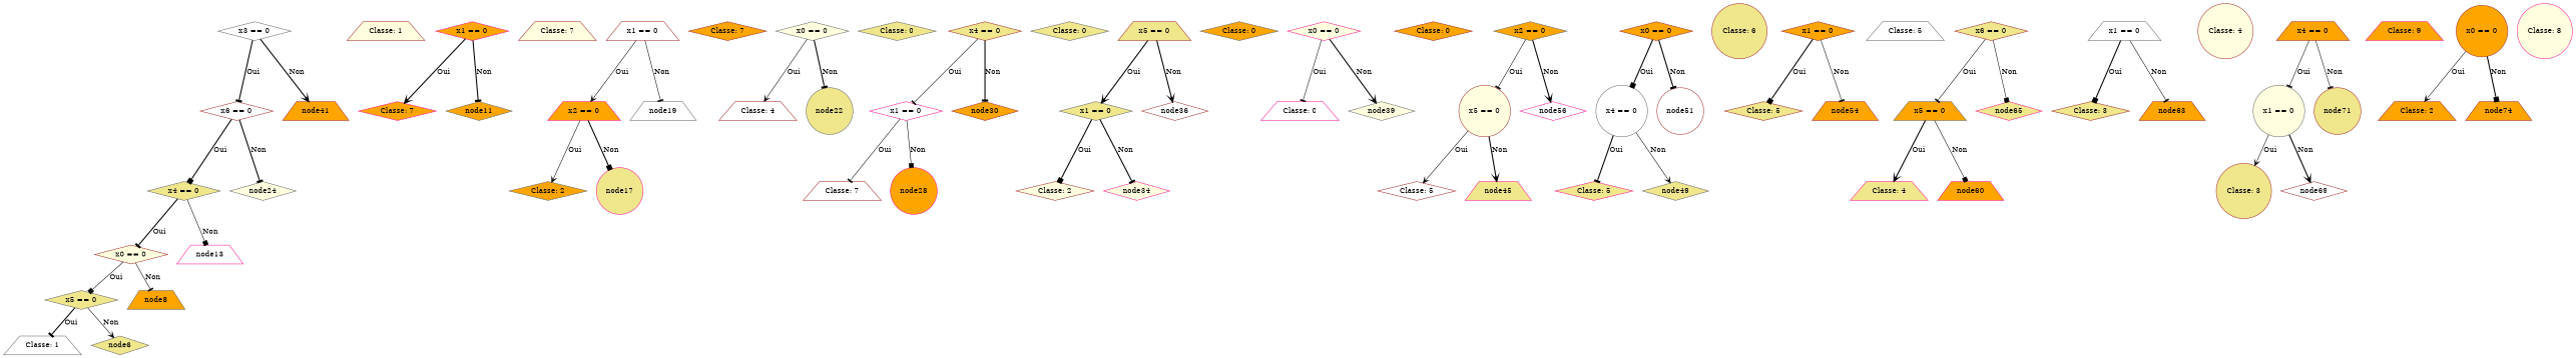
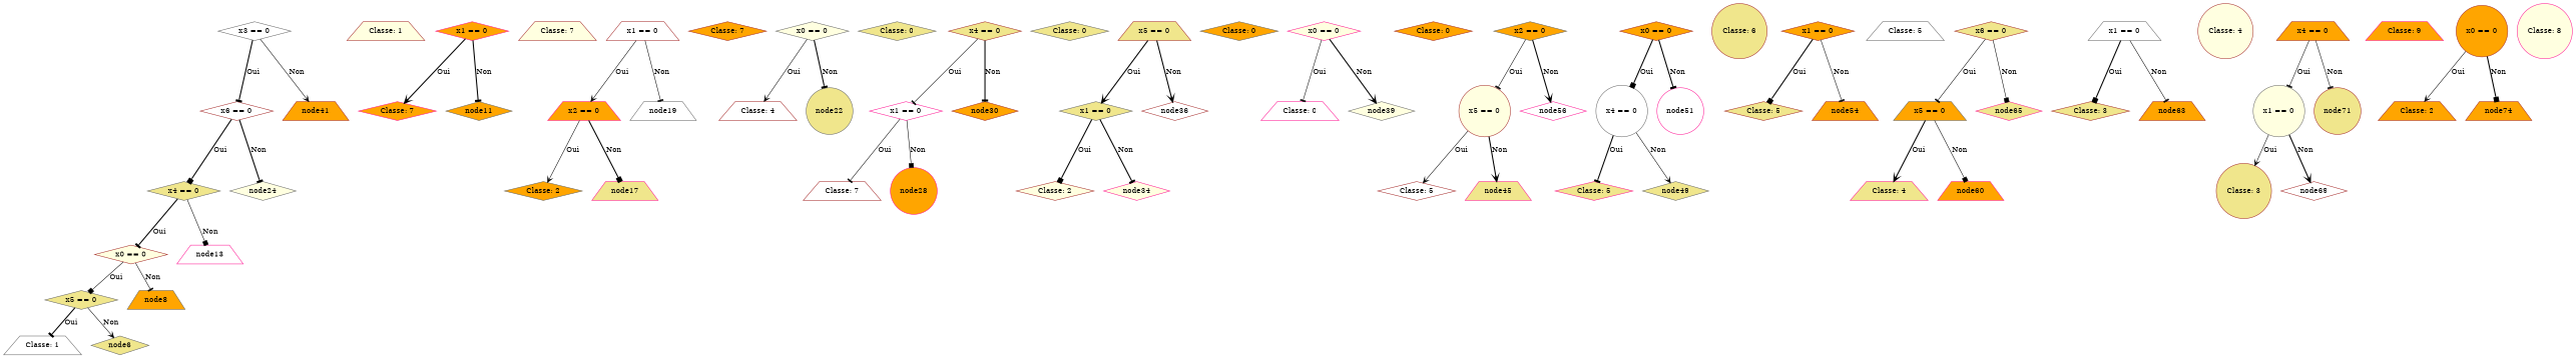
  digraph {
    node [color=brown fillcolor=orange shape=diamond style=filled]
    edge [arrowhead=tee style=bold]
    n1 [color=gray40 fillcolor=white label="x3 == 0"]
    n2 [fillcolor=white label="x6 == 0"]
    node41 [shape=trapezium]
    n4 [color=gray40 fillcolor=khaki label="x4 == 0"]
    node24 [color=gray40 fillcolor=lightyellow]
    n6 [fillcolor=lightyellow label="x0 == 0"]
    node13 [color=deeppink fillcolor=white shape=trapezium]
    n8 [color=gray40 fillcolor=khaki label="x5 == 0"]
    node8 [color=gray40 shape=trapezium]
    n10 [color=gray40 fillcolor=white label="Classe: 1" shape=trapezium]
    node6 [color=gray40 fillcolor=khaki]
    n12 [fillcolor=lightyellow label="Classe: 1" shape=trapezium]
    n13 [color=deeppink label="x1 == 0"]
    n14 [color=deeppink label="Classe: 7"]
    node11 [color=gray40]
    n16 [fillcolor=lightyellow label="Classe: 7" shape=trapezium]
    n17 [fillcolor=white label="x1 == 0" shape=trapezium]
    n18 [color=deeppink label="x2 == 0" shape=trapezium]
    node19 [color=gray40 fillcolor=white shape=trapezium]
    n20 [color=gray40 label="Classe: 2"]
-   node17 [color=deeppink fillcolor=khaki shape=circle]
+   node17 [color=deeppink fillcolor=khaki shape=trapezium]
    n22 [label="Classe: 7"]
    n23 [color=gray40 fillcolor=lightyellow label="x0 == 0"]
    n24 [fillcolor=white label="Classe: 4" shape=trapezium]
    node22 [color=gray40 fillcolor=khaki shape=circle]
    n26 [color=gray40 fillcolor=khaki label="Classe: 0"]
    n27 [fillcolor=khaki label="x4 == 0"]
    n28 [color=deeppink fillcolor=white label="x1 == 0"]
    node30
    n30 [fillcolor=white label="Classe: 7" shape=trapezium]
    node28 [color=deeppink shape=circle]
    n32 [color=gray40 fillcolor=khaki label="Classe: 0"]
    n33 [fillcolor=khaki label="x5 == 0" shape=trapezium]
    n34 [color=gray40 fillcolor=khaki label="x1 == 0"]
    node36 [fillcolor=white]
    n36 [fillcolor=lightyellow label="Classe: 2"]
    node34 [color=deeppink fillcolor=lightyellow]
    n38 [color=gray40 label="Classe: 0"]
    n39 [color=deeppink fillcolor=lightyellow label="x0 == 0"]
    n40 [color=deeppink fillcolor=white label="Classe: 0" shape=trapezium]
    node39 [color=gray40 fillcolor=lightyellow]
    n42 [label="Classe: 0"]
    n43 [color=gray40 label="x2 == 0"]
    n44 [fillcolor=lightyellow label="x5 == 0" shape=circle]
    node56 [color=deeppink fillcolor=white]
    n46 [fillcolor=white label="Classe: 5"]
    node45 [color=deeppink fillcolor=khaki shape=trapezium]
    n48 [label="x0 == 0"]
    n49 [color=gray40 fillcolor=white label="x4 == 0" shape=circle]
-   node51 [fillcolor=white shape=circle]
+   node51 [color=deeppink fillcolor=white shape=circle]
    n51 [color=deeppink fillcolor=khaki label="Classe: 5"]
    node49 [color=gray40 fillcolor=khaki]
    n53 [fillcolor=khaki label="Classe: 6" shape=circle]
    n54 [label="x1 == 0"]
    n55 [fillcolor=khaki label="Classe: 5"]
    node54 [shape=trapezium]
    n57 [color=gray40 fillcolor=white label="Classe: 5" shape=trapezium]
    n58 [fillcolor=khaki label="x6 == 0"]
    n59 [color=gray40 label="x5 == 0" shape=trapezium]
    node65 [color=deeppink fillcolor=khaki]
    n61 [color=deeppink fillcolor=khaki label="Classe: 4" shape=trapezium]
    node60 [color=deeppink shape=trapezium]
    n63 [color=gray40 fillcolor=white label="x1 == 0" shape=trapezium]
    n64 [fillcolor=khaki label="Classe: 3"]
    node63 [shape=trapezium]
    n66 [fillcolor=lightyellow label="Classe: 4" shape=circle]
    n67 [label="x4 == 0" shape=trapezium]
    n68 [color=gray40 fillcolor=lightyellow label="x1 == 0" shape=circle]
    node71 [fillcolor=khaki shape=circle]
    n70 [fillcolor=khaki label="Classe: 3" shape=circle]
    node69 [fillcolor=white]
    n72 [color=deeppink label="Classe: 9" shape=trapezium]
    n73 [label="x0 == 0" shape=circle]
    n74 [label="Classe: 2" shape=trapezium]
    node74 [shape=trapezium]
    n76 [color=deeppink fillcolor=lightyellow label="Classe: 8" shape=circle]
    n1 -> n2 [label=Oui]
-   n1 -> node41 [arrowhead=vee label=Non]
+   n1 -> node41 [arrowhead=vee label=Non style=solid]
    n2 -> n4 [arrowhead=box label=Oui]
    n2 -> node24 [label=Non]
    n4 -> n6 [label=Oui]
    n4 -> node13 [arrowhead=box label=Non style=solid]
    n6 -> n8 [arrowhead=box label=Oui style=solid]
    n6 -> node8 [label=Non style=solid]
    n8 -> n10 [label=Oui]
    n8 -> node6 [arrowhead=vee label=Non style=solid]
    n13 -> n14 [arrowhead=vee label=Oui]
    n13 -> node11 [label=Non]
    n17 -> n18 [arrowhead=vee label=Oui style=solid]
    n17 -> node19 [label=Non style=solid]
    n18 -> n20 [arrowhead=vee label=Oui style=solid]
    n18 -> node17 [arrowhead=box label=Non]
    n23 -> n24 [arrowhead=vee label=Oui style=solid]
    n23 -> node22 [label=Non]
    n27 -> n28 [label=Oui style=solid]
    n27 -> node30 [label=Non]
    n28 -> n30 [label=Oui style=solid]
    n28 -> node28 [arrowhead=box label=Non style=solid]
    n33 -> n34 [arrowhead=vee label=Oui]
    n33 -> node36 [arrowhead=vee label=Non]
    n34 -> n36 [arrowhead=box label=Oui]
    n34 -> node34 [label=Non]
    n39 -> n40 [label=Oui style=solid]
    n39 -> node39 [arrowhead=vee label=Non]
    n43 -> n44 [label=Oui style=solid]
    n43 -> node56 [arrowhead=vee label=Non]
    n44 -> n46 [arrowhead=vee label=Oui style=solid]
    n44 -> node45 [arrowhead=vee label=Non]
    n48 -> n49 [arrowhead=box label=Oui]
    n48 -> node51 [label=Non]
    n49 -> n51 [label=Oui]
    n49 -> node49 [arrowhead=vee label=Non style=solid]
    n54 -> n55 [arrowhead=box label=Oui]
    n54 -> node54 [label=Non style=solid]
    n58 -> n59 [label=Oui style=solid]
    n58 -> node65 [arrowhead=box label=Non style=solid]
    n59 -> n61 [arrowhead=vee label=Oui]
    n59 -> node60 [arrowhead=box label=Non style=solid]
    n63 -> n64 [arrowhead=box label=Oui]
    n63 -> node63 [label=Non style=solid]
    n67 -> n68 [label=Oui style=solid]
    n67 -> node71 [label=Non style=solid]
    n68 -> n70 [arrowhead=vee label=Oui style=solid]
    n68 -> node69 [arrowhead=vee label=Non]
    n73 -> n74 [arrowhead=vee label=Oui style=solid]
    n73 -> node74 [arrowhead=box label=Non]
  }
